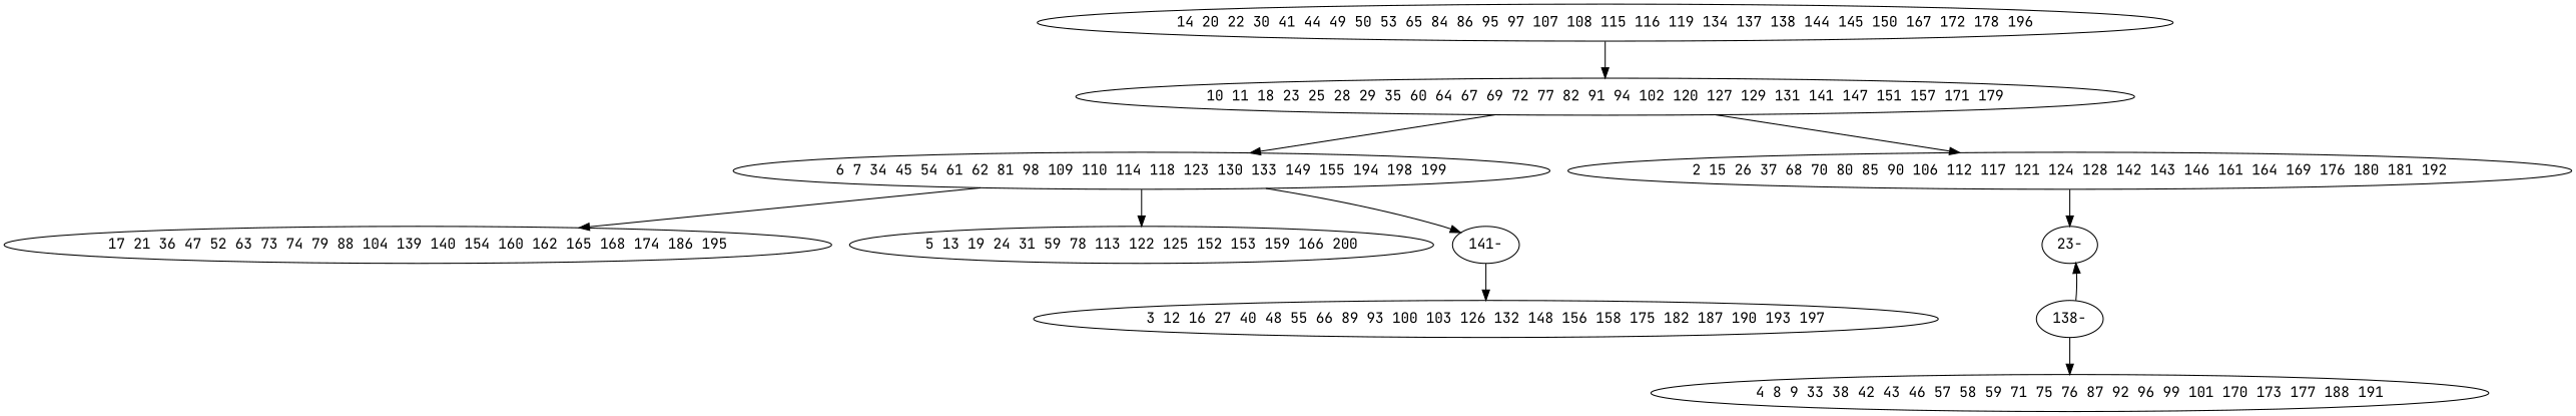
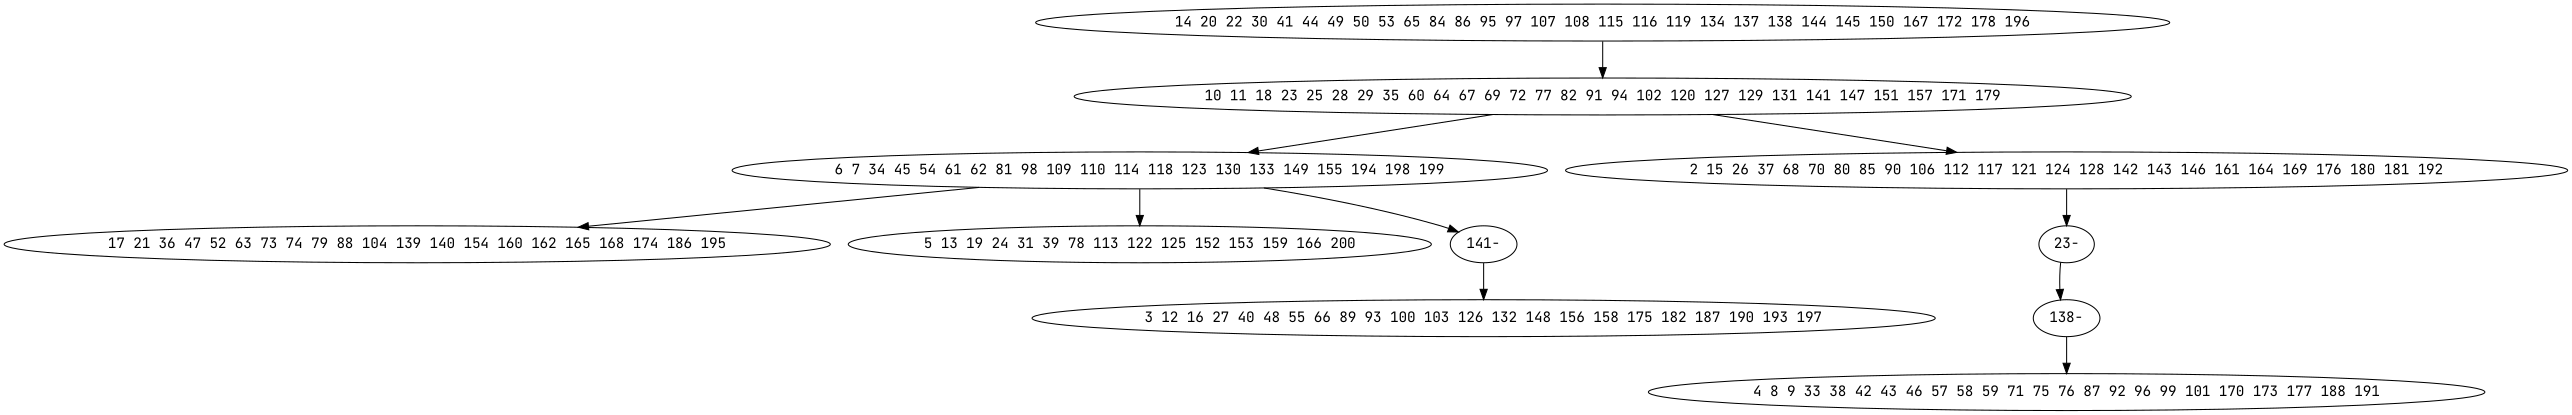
  digraph {
    fontname="JetBrains Mono"
    node [fontname="JetBrains Mono"]
    edge [fontname="JetBrains Mono"]
    n1 [label="14 20 22 30 41 44 49 50 53 65 84 86 95 97 107 108 115 116 119 134 137 138 144 145 150 167 172 178 196"]
    n2 [label="10 11 18 23 25 28 29 35 60 64 67 69 72 77 82 91 94 102 120 127 129 131 141 147 151 157 171 179"]
    n3 [label="6 7 34 45 54 61 62 81 98 109 110 114 118 123 130 133 149 155 194 198 199"]
    n4 [label="2 15 26 37 68 70 80 85 90 106 112 117 121 124 128 142 143 146 161 164 169 176 180 181 192"]
    n5 [label="17 21 36 47 52 63 73 74 79 88 104 139 140 154 160 162 165 168 174 186 195"]
-   n6 [label="5 13 19 24 31 59 78 113 122 125 152 153 159 166 200"]
+   n6 [label="5 13 19 24 31 39 78 113 122 125 152 153 159 166 200"]
    n7 [label="141-"]
    n8 [label="23-"]
    n9 [label="3 12 16 27 40 48 55 66 89 93 100 103 126 132 148 156 158 175 182 187 190 193 197"]
    n10 [label="138-"]
    n11 [label="4 8 9 33 38 42 43 46 57 58 59 71 75 76 87 92 96 99 101 170 173 177 188 191"]
    n1 -> n2
    n2 -> n3
    n2 -> n4
    n3 -> n5
    n3 -> n6
    n3 -> n7
    n4 -> n8
    n7 -> n9
-   n10 -> n8
+   n8 -> n10
    n10 -> n11
  }
